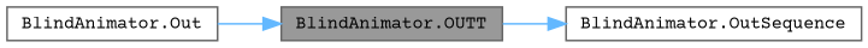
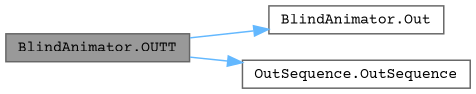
  digraph {
    fontname="Courier Prime"
    rankdir=LR
    node [color=grey40 fillcolor=white fontname="Courier Prime" fontsize=10 shape=box style=filled]
    edge [color=steelblue1 fontname="Courier Prime" fontsize=10 labelfontname=Helvetica labelfontsize=10 style=solid]
    n1 [color=gray40 fillcolor=grey60 fontcolor=black height=0.2 label="BlindAnimator.OUTT" width=0.4]
    n2 [height=0.2 label="BlindAnimator.Out" width=0.4]
-   n3 [height=0.2 label="BlindAnimator.OutSequence" width=0.4]
-   n2 -> n1
+   n3 [height=0.2 label="OutSequence.OutSequence" width=0.4]
+   n1 -> n2
    n1 -> n3
  }
